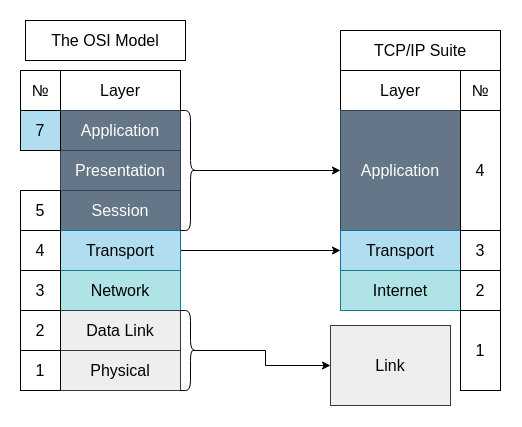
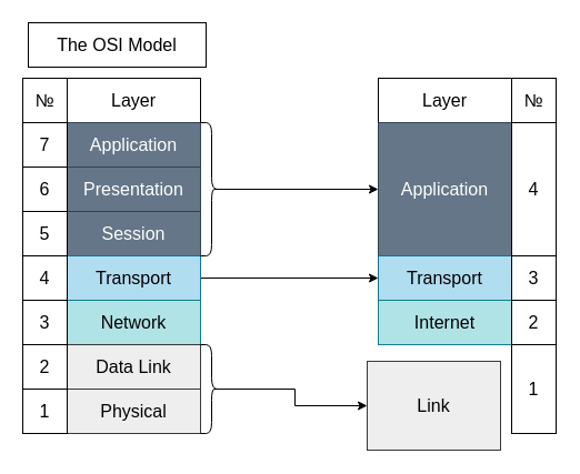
  <mxCell id="0" />
  <mxCell id="1" parent="0" />
  <mxCell id="2" value="The OSI Model" style="rounded=0;whiteSpace=wrap;html=1;fontSize=16;" vertex="1" parent="1"><mxGeometry x="25" y="20" width="160" height="40" as="geometry" /></mxCell>
  <mxCell id="3" value="Layer" style="rounded=0;whiteSpace=wrap;html=1;fontSize=16;" vertex="1" parent="1"><mxGeometry x="60" y="70" width="120" height="40" as="geometry" /></mxCell>
  <mxCell id="4" value="№" style="rounded=0;whiteSpace=wrap;html=1;fontSize=16;" vertex="1" parent="1"><mxGeometry x="20" y="70" width="40" height="40" as="geometry" /></mxCell>
  <mxCell id="5" value="Application" style="rounded=0;whiteSpace=wrap;html=1;fontSize=16;fillColor=#647687;fontColor=#ffffff;strokeColor=#314354;" vertex="1" parent="1"><mxGeometry x="60" y="110" width="120" height="40" as="geometry" /></mxCell>
  <mxCell id="6" value="Presentation" style="rounded=0;whiteSpace=wrap;html=1;fontSize=16;fillColor=#647687;fontColor=#ffffff;strokeColor=#314354;" vertex="1" parent="1"><mxGeometry x="60" y="150" width="120" height="40" as="geometry" /></mxCell>
  <mxCell id="7" value="Session" style="rounded=0;whiteSpace=wrap;html=1;fontSize=16;fillColor=#647687;fontColor=#ffffff;strokeColor=#314354;" vertex="1" parent="1"><mxGeometry x="60" y="190" width="120" height="40" as="geometry" /></mxCell>
  <mxCell id="8" style="edgeStyle=orthogonalEdgeStyle;rounded=0;orthogonalLoop=1;jettySize=auto;html=1;exitX=1;exitY=0.5;exitDx=0;exitDy=0;entryX=0;entryY=0.5;entryDx=0;entryDy=0;fontSize=16;" edge="1" parent="1" source="9" target="25"><mxGeometry relative="1" as="geometry" /></mxCell>
  <mxCell id="9" value="Transport" style="rounded=0;whiteSpace=wrap;html=1;fontSize=16;fillColor=#b1ddf0;strokeColor=#10739e;" vertex="1" parent="1"><mxGeometry x="60" y="230" width="120" height="40" as="geometry" /></mxCell>
  <mxCell id="10" value="Network" style="rounded=0;whiteSpace=wrap;html=1;fontSize=16;fillColor=#b0e3e6;strokeColor=#0e8088;" vertex="1" parent="1"><mxGeometry x="60" y="270" width="120" height="40" as="geometry" /></mxCell>
  <mxCell id="11" value="Data Link" style="rounded=0;whiteSpace=wrap;html=1;fontSize=16;fillColor=#eeeeee;strokeColor=#36393d;" vertex="1" parent="1"><mxGeometry x="60" y="310" width="120" height="40" as="geometry" /></mxCell>
  <mxCell id="12" value="Physical" style="rounded=0;whiteSpace=wrap;html=1;fontSize=16;fillColor=#eeeeee;strokeColor=#36393d;" vertex="1" parent="1"><mxGeometry x="60" y="350" width="120" height="40" as="geometry" /></mxCell>
- <mxCell id="13" value="7" style="rounded=0;whiteSpace=wrap;html=1;fontSize=16;fillColor=#b1ddf0;" vertex="1" parent="1"><mxGeometry x="20" y="110" width="40" height="40" as="geometry" /></mxCell>
+ <mxCell id="13" value="7" style="rounded=0;whiteSpace=wrap;html=1;fontSize=16;" vertex="1" parent="1"><mxGeometry x="20" y="110" width="40" height="40" as="geometry" /></mxCell>
+ <mxCell id="14" value="6" style="rounded=0;whiteSpace=wrap;html=1;fontSize=16;" vertex="1" parent="1"><mxGeometry x="20" y="150" width="40" height="40" as="geometry" /></mxCell>
  <mxCell id="15" value="5" style="rounded=0;whiteSpace=wrap;html=1;fontSize=16;" vertex="1" parent="1"><mxGeometry x="20" y="190" width="40" height="40" as="geometry" /></mxCell>
  <mxCell id="16" value="4" style="rounded=0;whiteSpace=wrap;html=1;fontSize=16;" vertex="1" parent="1"><mxGeometry x="20" y="230" width="40" height="40" as="geometry" /></mxCell>
  <mxCell id="17" value="3" style="rounded=0;whiteSpace=wrap;html=1;fontSize=16;" vertex="1" parent="1"><mxGeometry x="20" y="270" width="40" height="40" as="geometry" /></mxCell>
  <mxCell id="18" value="2" style="rounded=0;whiteSpace=wrap;html=1;fontSize=16;" vertex="1" parent="1"><mxGeometry x="20" y="310" width="40" height="40" as="geometry" /></mxCell>
  <mxCell id="19" value="1" style="rounded=0;whiteSpace=wrap;html=1;fontSize=16;" vertex="1" parent="1"><mxGeometry x="20" y="350" width="40" height="40" as="geometry" /></mxCell>
- <mxCell id="20" value="TCP/IP Suite" style="rounded=0;whiteSpace=wrap;html=1;fontSize=16;" vertex="1" parent="1"><mxGeometry x="340" y="30" width="160" height="40" as="geometry" /></mxCell>
  <mxCell id="21" value="№" style="rounded=0;whiteSpace=wrap;html=1;fontSize=16;" vertex="1" parent="1"><mxGeometry x="460" y="70" width="40" height="40" as="geometry" /></mxCell>
  <mxCell id="22" value="Layer" style="rounded=0;whiteSpace=wrap;html=1;fontSize=16;" vertex="1" parent="1"><mxGeometry x="340" y="70" width="120" height="40" as="geometry" /></mxCell>
  <mxCell id="23" value="Application" style="rounded=0;whiteSpace=wrap;html=1;fontSize=16;fillColor=#647687;fontColor=#ffffff;strokeColor=#314354;" vertex="1" parent="1"><mxGeometry x="340" y="110" width="120" height="120" as="geometry" /></mxCell>
  <mxCell id="24" value="4" style="rounded=0;whiteSpace=wrap;html=1;fontSize=16;" vertex="1" parent="1"><mxGeometry x="460" y="110" width="40" height="120" as="geometry" /></mxCell>
  <mxCell id="25" value="Transport" style="rounded=0;whiteSpace=wrap;html=1;fontSize=16;fillColor=#b1ddf0;strokeColor=#10739e;" vertex="1" parent="1"><mxGeometry x="340" y="230" width="120" height="40" as="geometry" /></mxCell>
  <mxCell id="26" value="3" style="rounded=0;whiteSpace=wrap;html=1;fontSize=16;" vertex="1" parent="1"><mxGeometry x="460" y="230" width="40" height="40" as="geometry" /></mxCell>
  <mxCell id="27" value="Internet" style="rounded=0;whiteSpace=wrap;html=1;fontSize=16;fillColor=#b0e3e6;strokeColor=#0e8088;" vertex="1" parent="1"><mxGeometry x="340" y="270" width="120" height="40" as="geometry" /></mxCell>
  <mxCell id="28" value="2" style="rounded=0;whiteSpace=wrap;html=1;fontSize=16;" vertex="1" parent="1"><mxGeometry x="460" y="270" width="40" height="40" as="geometry" /></mxCell>
  <mxCell id="29" value="Link" style="rounded=0;whiteSpace=wrap;html=1;fontSize=16;fillColor=#eeeeee;strokeColor=#36393d;" vertex="1" parent="1"><mxGeometry x="330" y="325" width="120" height="80" as="geometry" /></mxCell>
  <mxCell id="30" value="1" style="rounded=0;whiteSpace=wrap;html=1;fontSize=16;" vertex="1" parent="1"><mxGeometry x="460" y="310" width="40" height="80" as="geometry" /></mxCell>
  <mxCell id="31" style="edgeStyle=orthogonalEdgeStyle;rounded=0;orthogonalLoop=1;jettySize=auto;html=1;exitX=0.1;exitY=0.5;exitDx=0;exitDy=0;exitPerimeter=0;entryX=0;entryY=0.5;entryDx=0;entryDy=0;fontSize=16;" edge="1" parent="1" source="32" target="23"><mxGeometry relative="1" as="geometry" /></mxCell>
  <mxCell id="32" value="" style="shape=curlyBracket;whiteSpace=wrap;html=1;rounded=1;flipH=1;fontSize=16;" vertex="1" parent="1"><mxGeometry x="180" y="110" width="20" height="120" as="geometry" /></mxCell>
  <mxCell id="33" style="edgeStyle=orthogonalEdgeStyle;rounded=0;orthogonalLoop=1;jettySize=auto;html=1;exitX=0.1;exitY=0.5;exitDx=0;exitDy=0;exitPerimeter=0;entryX=0;entryY=0.5;entryDx=0;entryDy=0;fontSize=16;" edge="1" parent="1" source="34" target="29"><mxGeometry relative="1" as="geometry" /></mxCell>
  <mxCell id="34" value="" style="shape=curlyBracket;whiteSpace=wrap;html=1;rounded=1;flipH=1;fontSize=16;size=0.5;" vertex="1" parent="1"><mxGeometry x="180" y="310" width="20" height="80" as="geometry" /></mxCell>
